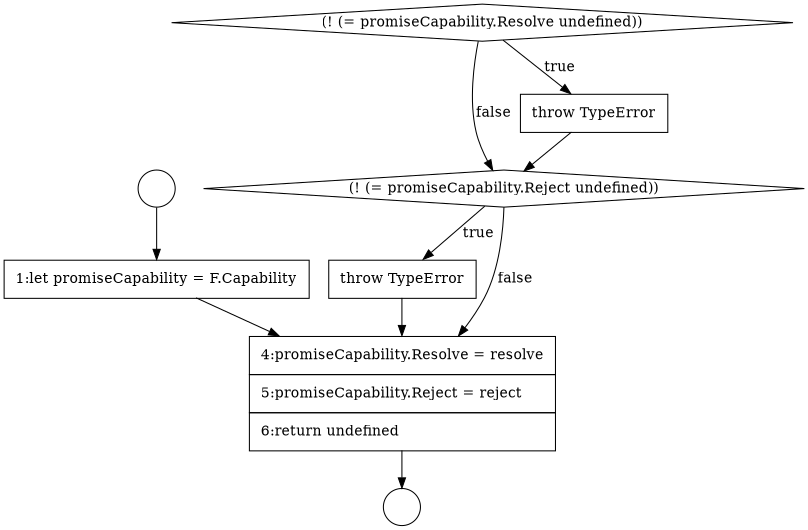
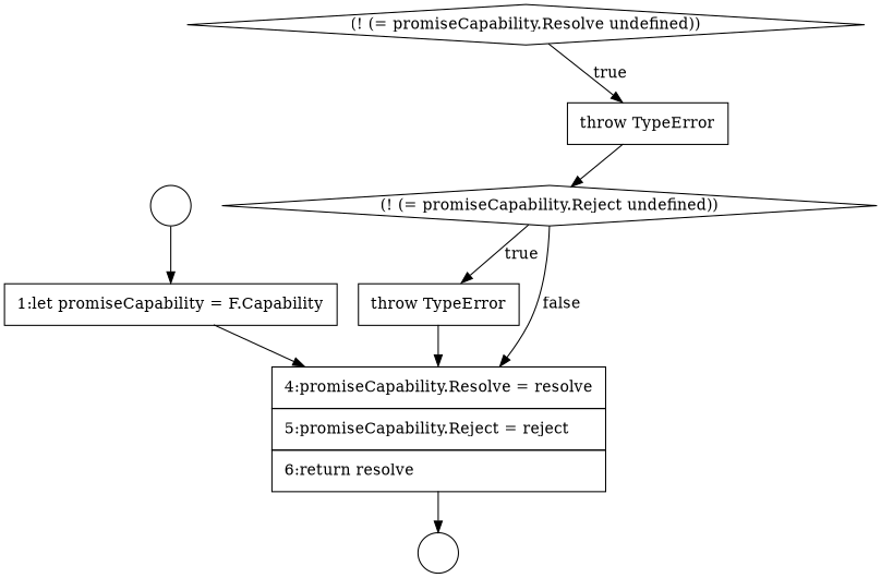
  digraph {
    node [color=black fillcolor=white shape=none style=filled]
    edge [color=black]
    n1 [label=<<font color="black">     <table border="0" cellborder="1" cellspacing="0" cellpadding="10">       <tr><td align="left">throw TypeError</td></tr>     </table>   </font>> margin=0]
-   n2 [label=<<font color="black">     <table border="0" cellborder="1" cellspacing="0" cellpadding="10">       <tr><td align="left">4:promiseCapability.Resolve = resolve</td></tr>       <tr><td align="left">5:promiseCapability.Reject = reject</td></tr>       <tr><td align="left">6:return undefined</td></tr>     </table>   </font>> margin=0]
+   n2 [label=<<font color="black">     <table border="0" cellborder="1" cellspacing="0" cellpadding="10">       <tr><td align="left">4:promiseCapability.Resolve = resolve</td></tr>       <tr><td align="left">5:promiseCapability.Reject = reject</td></tr>       <tr><td align="left">6:return resolve</td></tr>     </table>   </font>> margin=0]
    n3 [label=" " shape=circle]
    n4 [label=" " shape=circle]
    n5 [label=<<font color="black">     <table border="0" cellborder="1" cellspacing="0" cellpadding="10">       <tr><td align="left">1:let promiseCapability = F.Capability</td></tr>     </table>   </font>> margin=0]
    n6 [label=<<font color="black">(! (= promiseCapability.Reject undefined))</font>> shape=diamond]
    n7 [label=<<font color="black">     <table border="0" cellborder="1" cellspacing="0" cellpadding="10">       <tr><td align="left">throw TypeError</td></tr>     </table>   </font>> margin=0]
    n8 [label=<<font color="black">(! (= promiseCapability.Resolve undefined))</font>> shape=diamond]
    n1 -> n2
    n2 -> n3
    n4 -> n5
    n5 -> n2
    n6 -> n1 [label=<<font color="black">true</font>>]
    n6 -> n2 [label=<<font color="black">false</font>>]
    n7 -> n6
-   n8 -> n6 [label=<<font color="black">false</font>>]
    n8 -> n7 [label=<<font color="black">true</font>>]
  }
